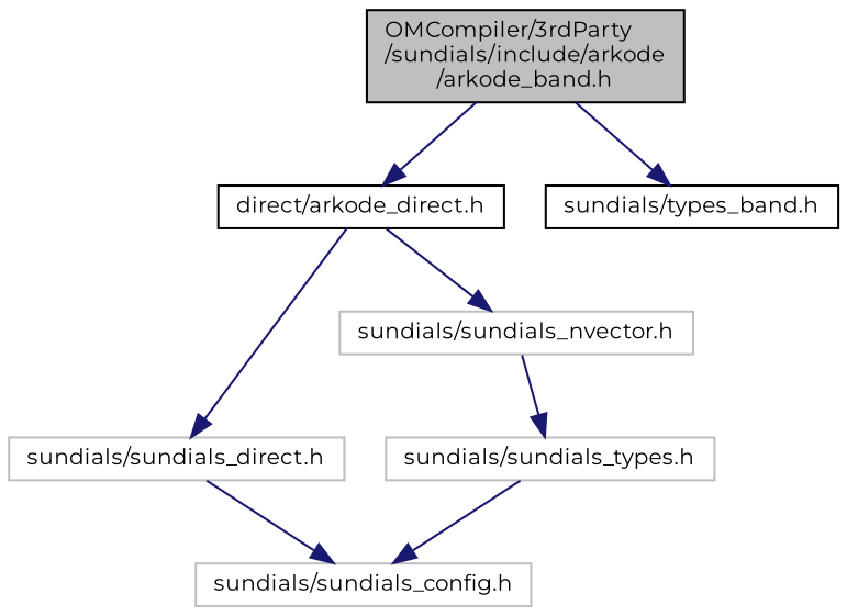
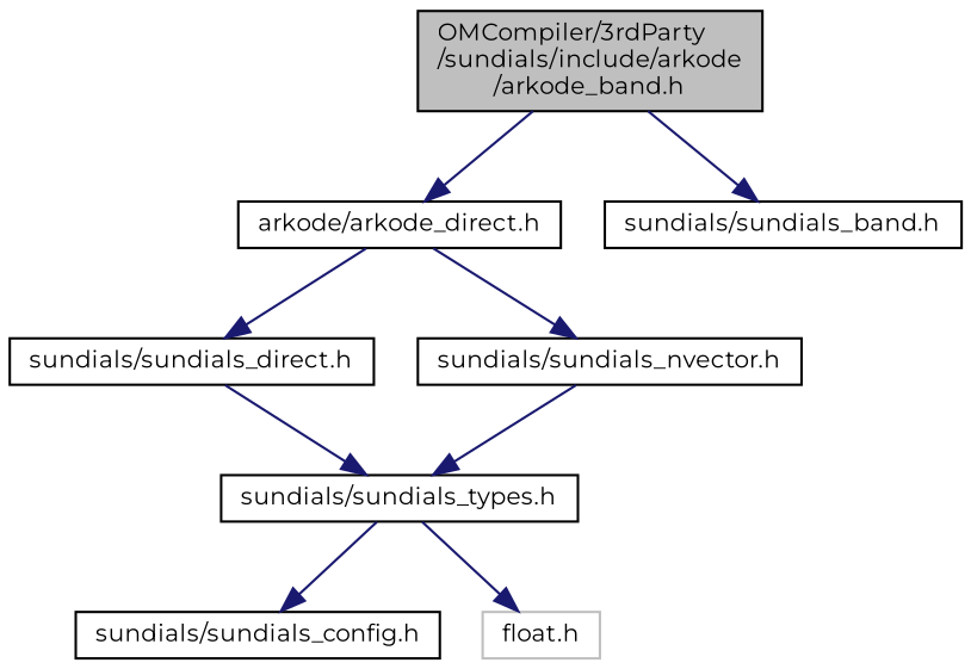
  digraph {
    fontname=Montserrat
    node [color=black fillcolor=white fontname=Montserrat fontsize=10 shape=record style=filled]
    edge [color=midnightblue fontname=Montserrat fontsize=10 labelfontname=Helvetica labelfontsize=10 style=solid]
    n1 [fillcolor=grey75 fontcolor=black height=0.2 label="OMCompiler/3rdParty\l/sundials/include/arkode\l/arkode_band.h" width=0.4]
-   n2 [height=0.2 label="direct/arkode_direct.h" width=0.4]
-   n3 [height=0.2 label="sundials/types_band.h" width=0.4]
-   n4 [color=grey75 height=0.2 label="sundials/sundials_direct.h" width=0.4]
-   n5 [color=grey75 height=0.2 label="sundials/sundials_nvector.h" width=0.4]
-   n6 [color=grey75 height=0.2 label="sundials/sundials_types.h" width=0.4]
-   n7 [color=grey75 height=0.2 label="sundials/sundials_config.h" width=0.4]
+   n2 [height=0.2 label="arkode/arkode_direct.h" width=0.4]
+   n3 [height=0.2 label="sundials/sundials_band.h" width=0.4]
+   n4 [height=0.2 label="sundials/sundials_direct.h" width=0.4]
+   n5 [height=0.2 label="sundials/sundials_nvector.h" width=0.4]
+   n6 [height=0.2 label="sundials/sundials_types.h" width=0.4]
+   n7 [height=0.2 label="sundials/sundials_config.h" width=0.4]
+   n8 [color=grey75 height=0.2 label="float.h" width=0.4]
    n1 -> n2
    n1 -> n3
    n2 -> n4
    n2 -> n5
-   n4 -> n7
+   n4 -> n6
    n5 -> n6
    n6 -> n7
+   n6 -> n8
  }
